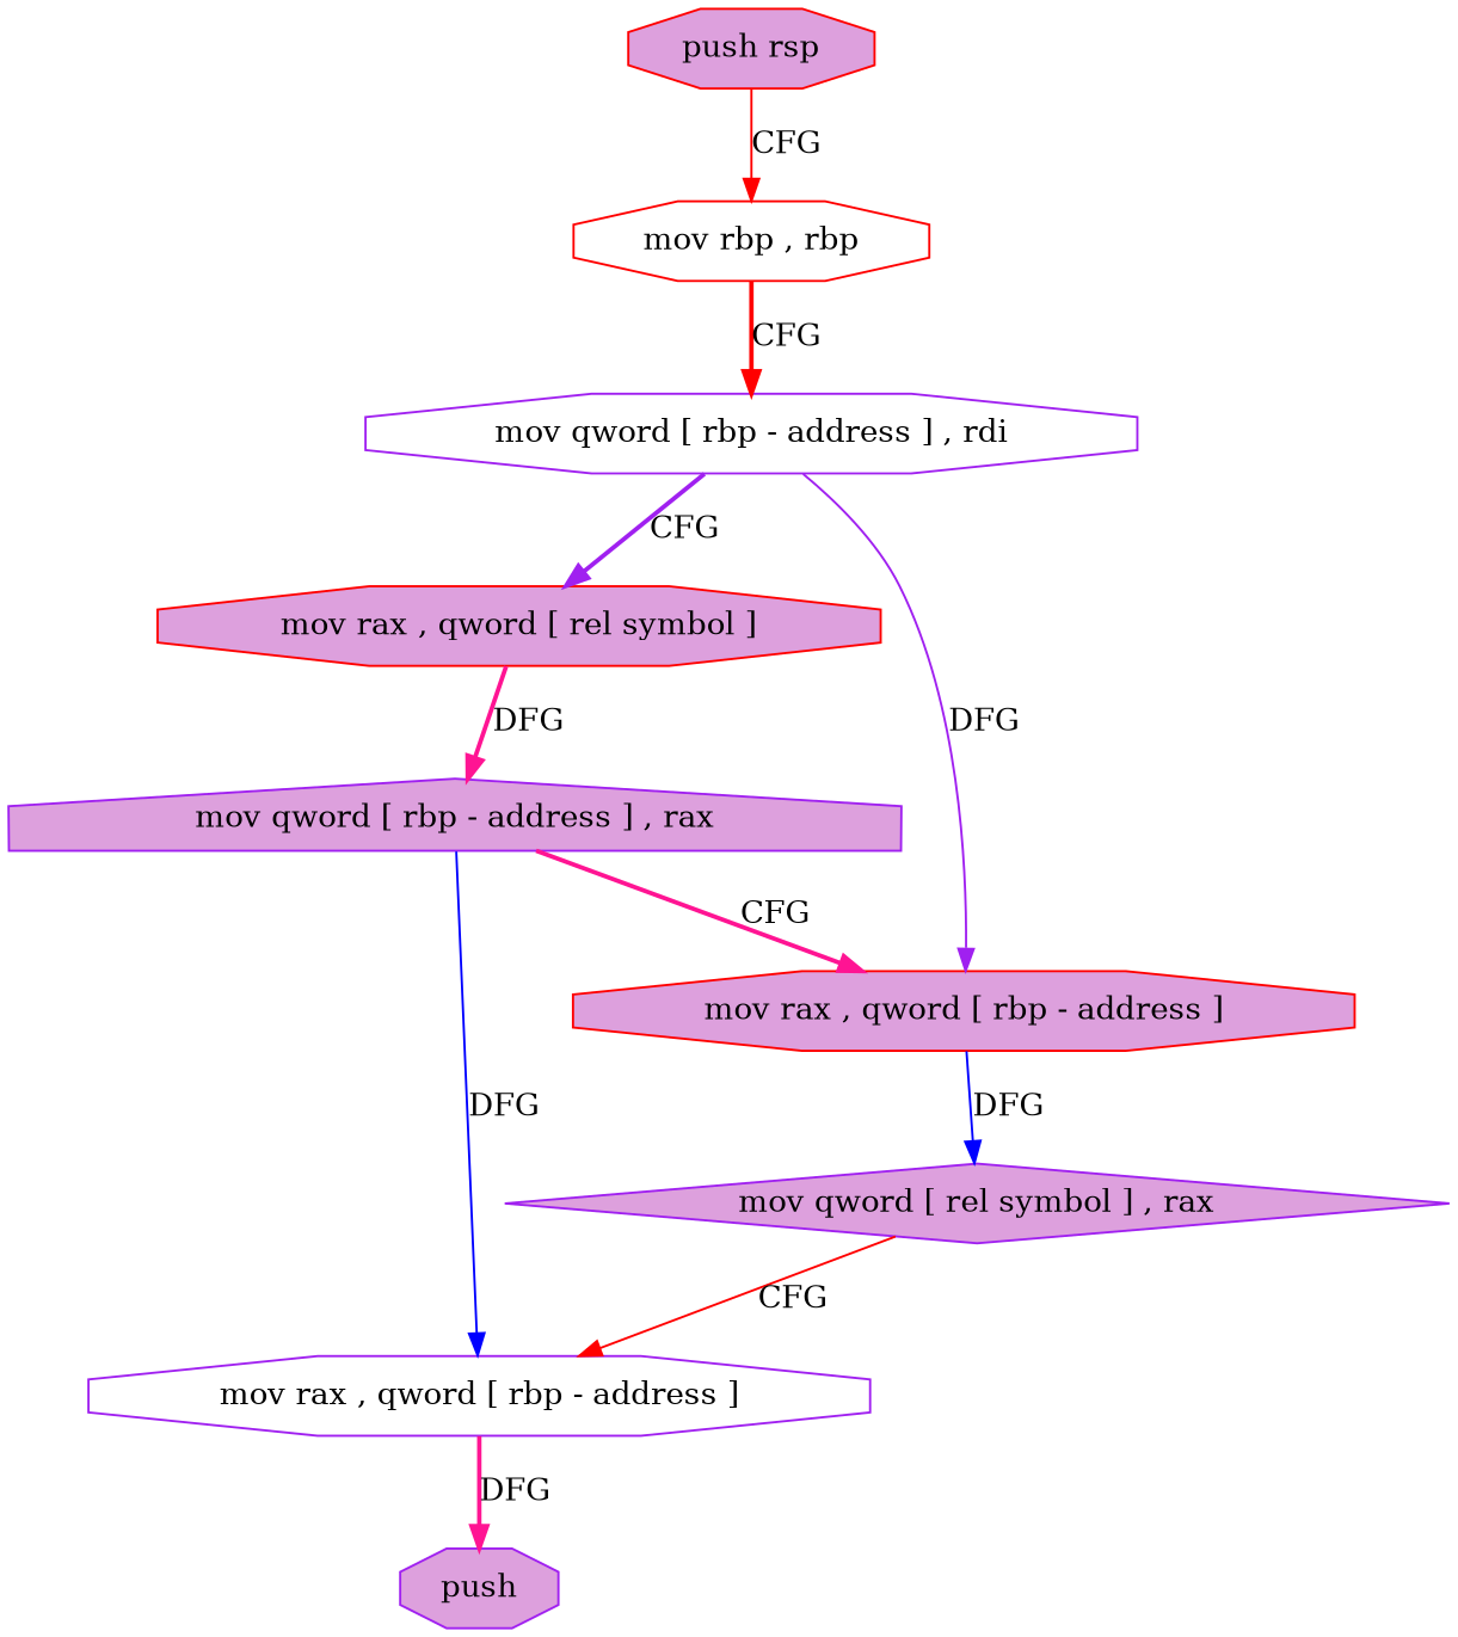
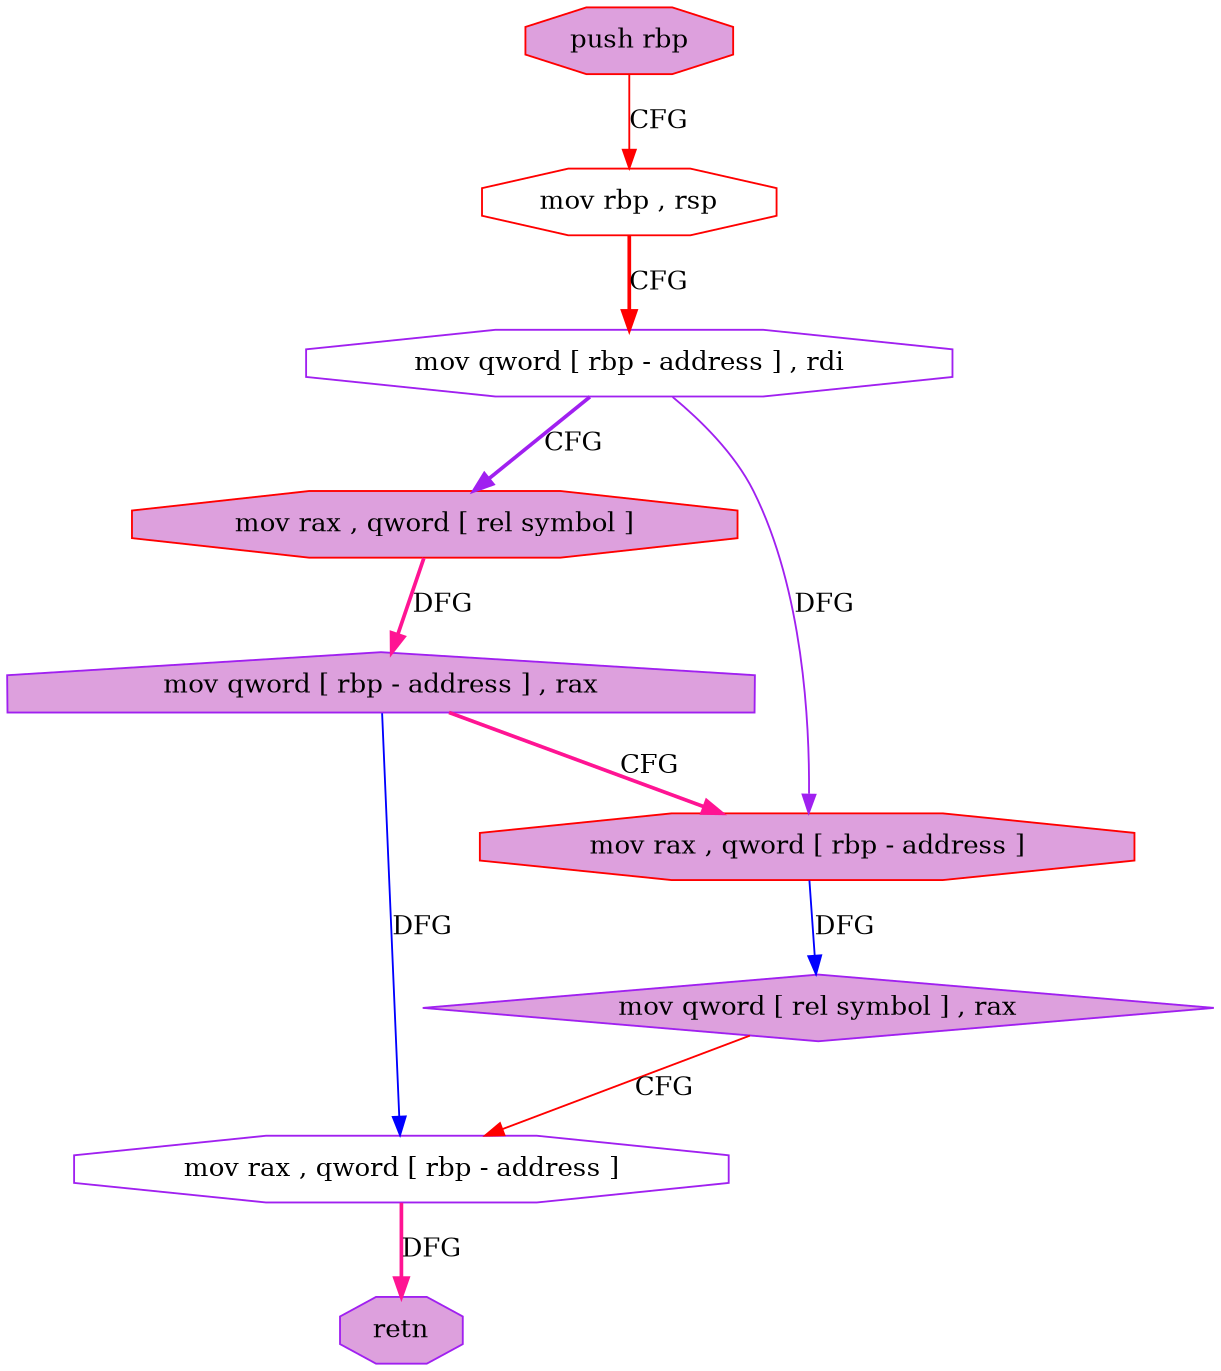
  digraph {
    node [color=purple fillcolor=plum shape=octagon style=filled]
    edge [color=red style=solid]
-   n1 [color=red label="push rsp"]
-   n2 [color=red fillcolor=white label="mov rbp , rbp"]
+   n1 [color=red label="push rbp"]
+   n2 [color=red fillcolor=white label="mov rbp , rsp"]
    n3 [fillcolor=white label="mov qword [ rbp - address ] , rdi"]
    n4 [color=red label="mov rax , qword [ rel symbol ]"]
    n5 [color=red label="mov rax , qword [ rbp - address ]"]
    n6 [label="mov qword [ rbp - address ] , rax" shape=house]
    n7 [label="mov qword [ rel symbol ] , rax" shape=diamond]
    n8 [fillcolor=white label="mov rax , qword [ rbp - address ]"]
-   n9 [label=push]
+   n9 [label=retn]
    n1 -> n2 [label=CFG]
    n2 -> n3 [label=CFG style=bold]
    n3 -> n4 [color=purple label=CFG style=bold]
    n3 -> n5 [color=purple label=DFG]
    n4 -> n6 [color=deeppink label=DFG style=bold]
    n5 -> n7 [color=blue label=DFG]
    n6 -> n5 [color=deeppink label=CFG style=bold]
    n6 -> n8 [color=blue label=DFG]
    n7 -> n8 [label=CFG]
    n8 -> n9 [color=deeppink label=DFG style=bold]
  }
